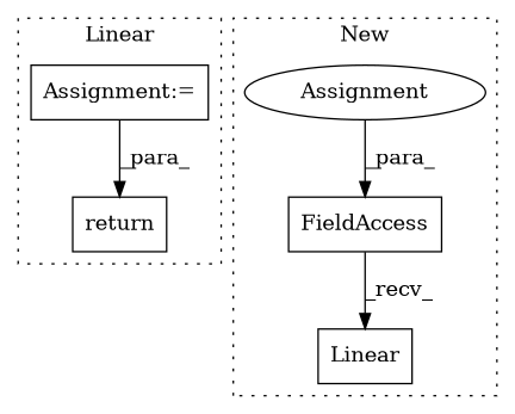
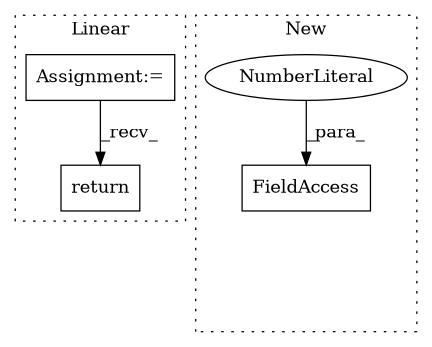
  digraph {
    node [shape=box]
    n1 [a=41 l=7 label=return s=2493]
    n2 [a=7 l=1 label="Assignment:=" s=2433]
-   n3 [a=32 l="7,1" label=Linear s="4287,4312"]
    n4 [a=22 l=8 label=FieldAccess s=4278]
-   n5 [a=34 l=4 label=Assignment s=4308 shape=ellipse]
+   n5 [a=34 l=4 label=NumberLiteral s=4308 shape=ellipse]
    subgraph cluster_1 {
      label=Linear
      style=dotted
      n1
      n2
    }
    subgraph cluster_2 {
      label=New
      style=dotted
-     n3
      n4
      n5
    }
-   n2 -> n1 [label=_para_]
-   n4 -> n3 [label=_recv_]
+   n2 -> n1 [label=_recv_]
    n5 -> n4 [label=_para_]
  }
